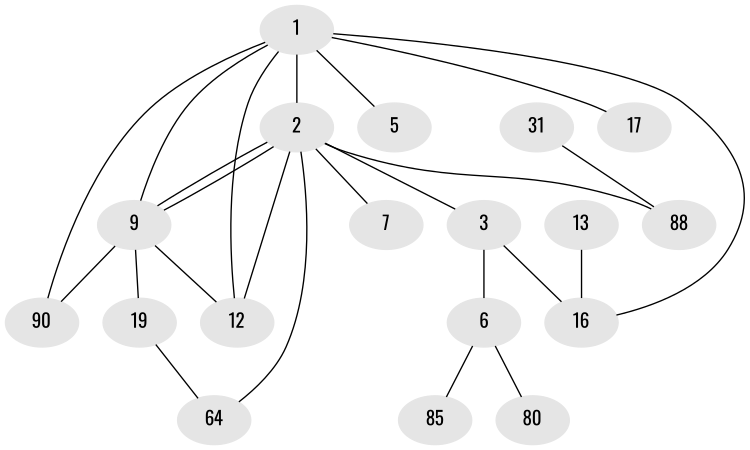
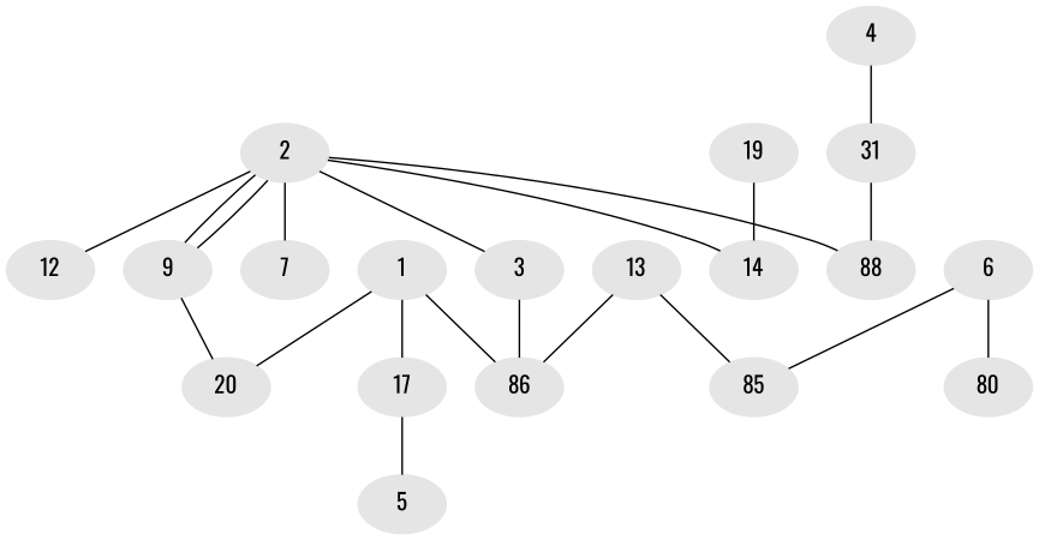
  graph {
    fontname=Oswald
    node [color=gray90 fontname=Oswald style=filled]
    edge [fontname=Oswald]
    1
    2
    5
    9
    12
-   16
+   16 [label=86]
    17
-   20 [label=90]
+   20
    3
    7
-   14 [label=64]
+   14
    n12 [label=88]
    19
    6
    n15 [label=31]
+   4
    n17 [label=80]
    n18 [label=85]
    13
-   1 -- 2
-   1 -- 5
-   1 -- 9
-   1 -- 12
+   17 -- 5
    1 -- 16
    1 -- 17
    1 -- 20
    2 -- 9
    2 -- 9
    2 -- 12
    2 -- 3
    2 -- 7
    2 -- 14
    2 -- n12
-   9 -- 12
    9 -- 20
-   9 -- 19
    3 -- 16
-   3 -- 6
    19 -- 14
    6 -- n17
    6 -- n18
    n15 -- n12
+   4 -- n15
    13 -- 16
+   13 -- n18
  }
